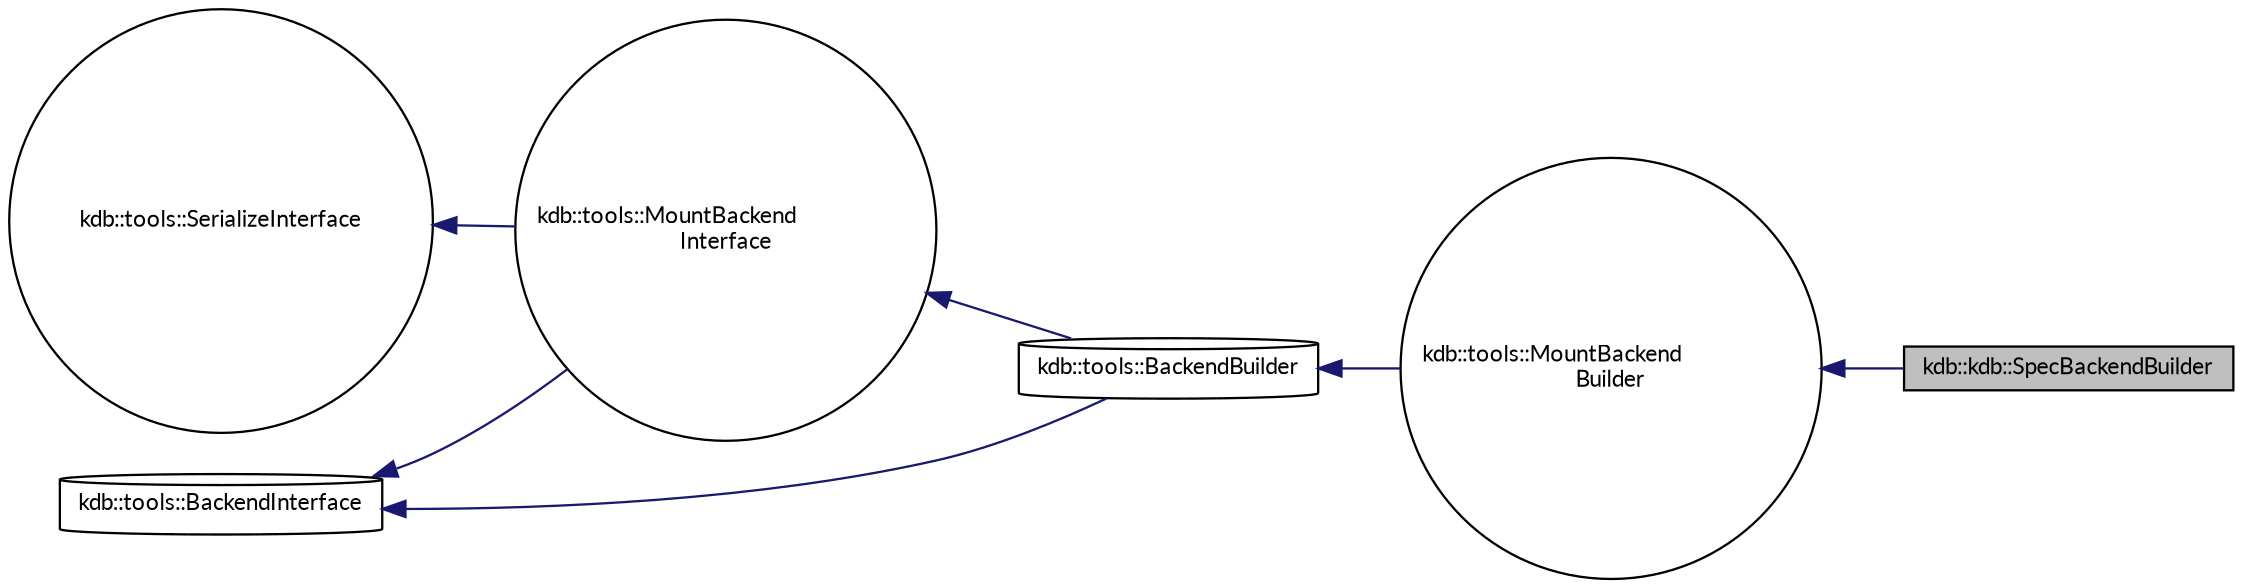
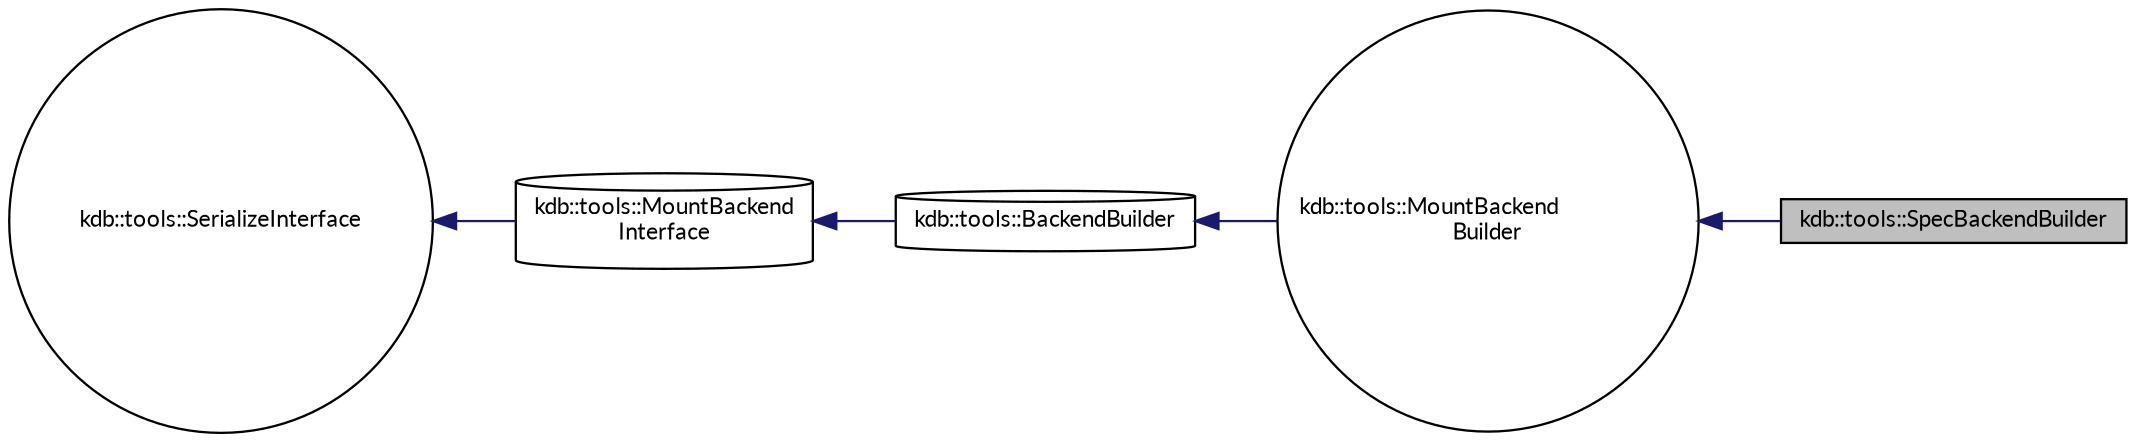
  digraph {
    fontname=Lato
    rankdir=LR
    node [color=black fillcolor=white fontname=Lato fontsize=10 shape=circle style=filled]
    edge [color=midnightblue dir=back fontname=Lato fontsize=10 labelfontname=Helvetica labelfontsize=10 style=solid]
-   n1 [fillcolor=grey75 fontcolor=black height=0.2 label="kdb::kdb::SpecBackendBuilder" shape=box width=0.4]
+   n1 [fillcolor=grey75 fontcolor=black height=0.2 label="kdb::tools::SpecBackendBuilder" shape=box width=0.4]
    n2 [height=0.2 label="kdb::tools::MountBackend\lBuilder" width=0.4]
-   n3 [height=0.2 label="kdb::tools::MountBackend\lInterface" width=0.4]
+   n3 [height=0.2 label="kdb::tools::MountBackend\lInterface" shape=cylinder width=0.4]
    n4 [height=0.2 label="kdb::tools::BackendBuilder" shape=cylinder width=0.4]
-   n5 [height=0.2 label="kdb::tools::BackendInterface" shape=cylinder width=0.4]
    n6 [height=0.2 label="kdb::tools::SerializeInterface" width=0.4]
    n2 -> n1
    n3 -> n4
    n4 -> n2
-   n5 -> n3
-   n5 -> n4
    n6 -> n3
  }
